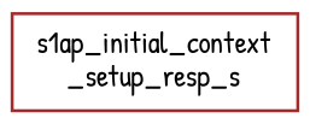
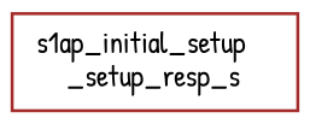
  digraph {
    rankdir=LR
    fontname="Patrick Hand"
-   n1 [color=brown fillcolor=white fontname="Patrick Hand" fontsize=10 height=0.2 label="s1ap_initial_context\l_setup_resp_s" shape=record style=filled width=0.4]
+   n1 [color=brown fillcolor=white fontname="Patrick Hand" fontsize=10 height=0.2 label="s1ap_initial_setup\l_setup_resp_s" shape=record style=filled width=0.4]
  }
